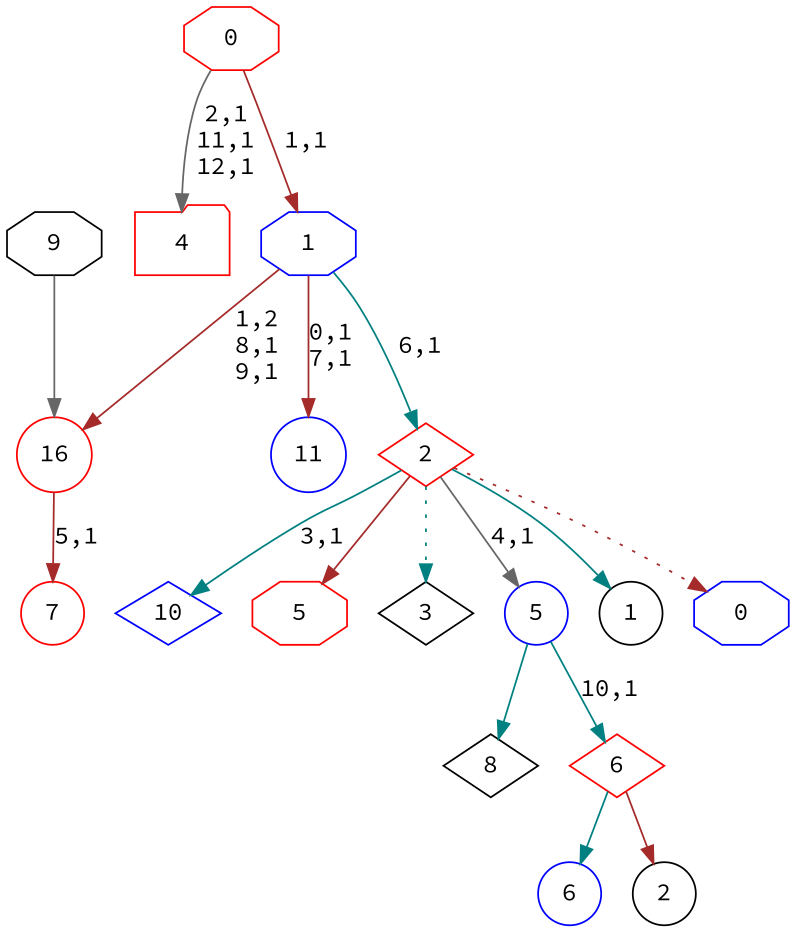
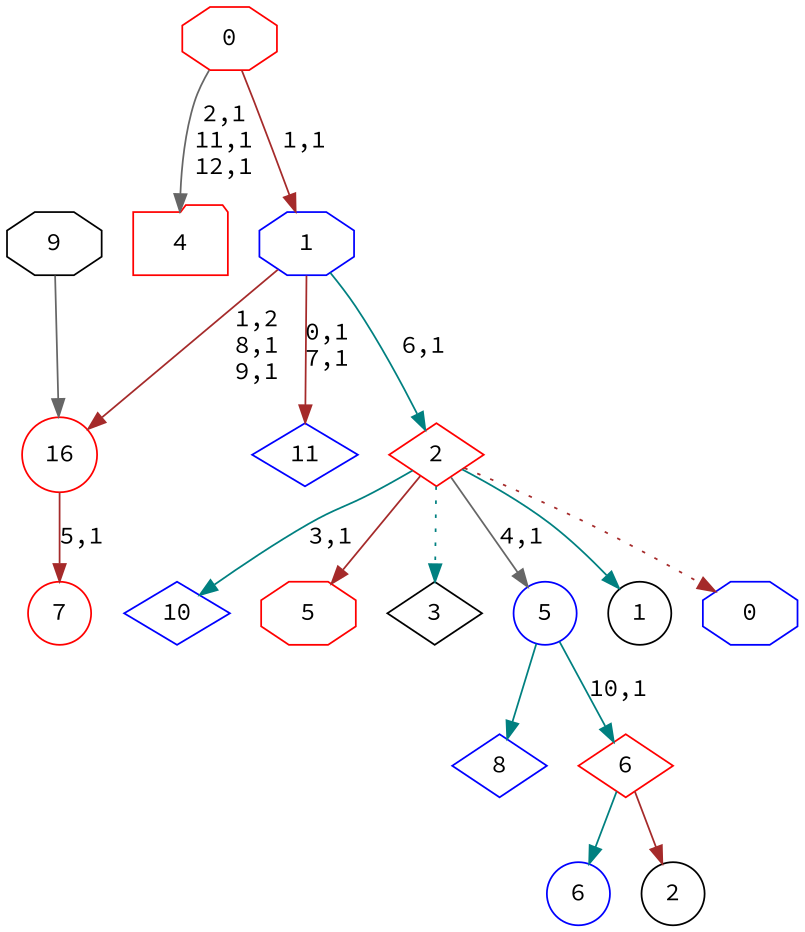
  digraph {
    fontname="Source Code Pro"
    node [color=blue fontname="Source Code Pro" shape=diamond]
    edge [color=brown fontname="Source Code Pro" style=solid]
-   n1 [label=11 shape=circle]
+   n1 [label=11]
    n2 [label=10]
    n3 [color=black label=9 shape=octagon]
    16 [color=red shape=circle]
-   n5 [color=black label=8]
+   n5 [label=8]
    n6 [color=red label=7 shape=circle]
    n7 [label=6 shape=circle]
    n8 [color=red label=5 shape=octagon]
    n9 [color=red label=4 shape=folder]
    n10 [color=black label=3]
    n11 [color=black label=2 shape=circle]
    6 [color=red]
    5 [shape=circle]
    n14 [color=black label=1 shape=circle]
    n15 [label=0 shape=octagon]
    2 [color=red]
    1 [shape=octagon]
    0 [color=red shape=octagon]
    n3 -> 16 [color=gray40]
    16 -> n6 [label="5,1"]
    6 -> n7 [color=teal]
    6 -> n11
    5 -> n5 [color=teal]
    5 -> 6 [color=teal label="10,1"]
    2 -> n2 [color=teal label="3,1"]
    2 -> n8
    2 -> n10 [color=teal style=dotted]
    2 -> 5 [color=gray40 label="4,1"]
    2 -> n14 [color=teal]
    2 -> n15 [style=dotted]
    1 -> n1 [label="0,1\n7,1"]
    1 -> 16 [label="1,2\n8,1\n9,1"]
    1 -> 2 [color=teal label="6,1"]
    0 -> n9 [color=gray40 label="2,1\n11,1\n12,1"]
    0 -> 1 [label="1,1"]
  }
